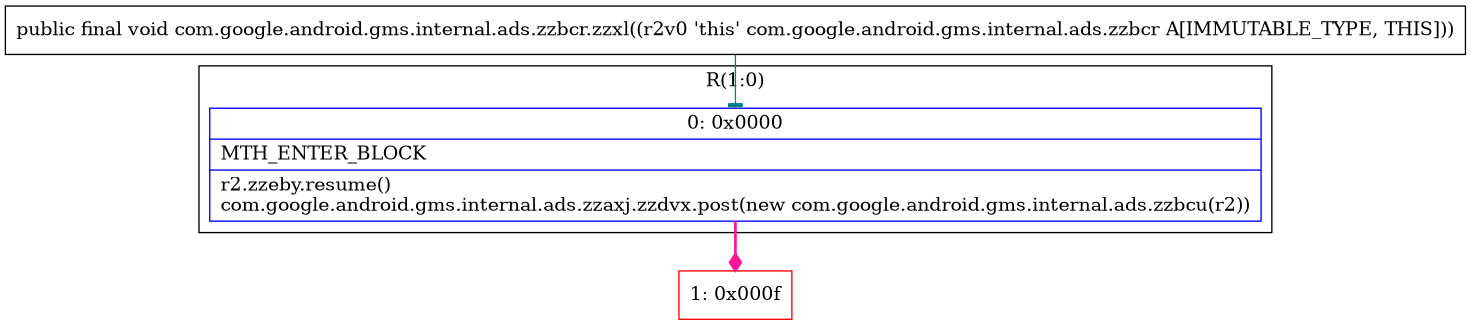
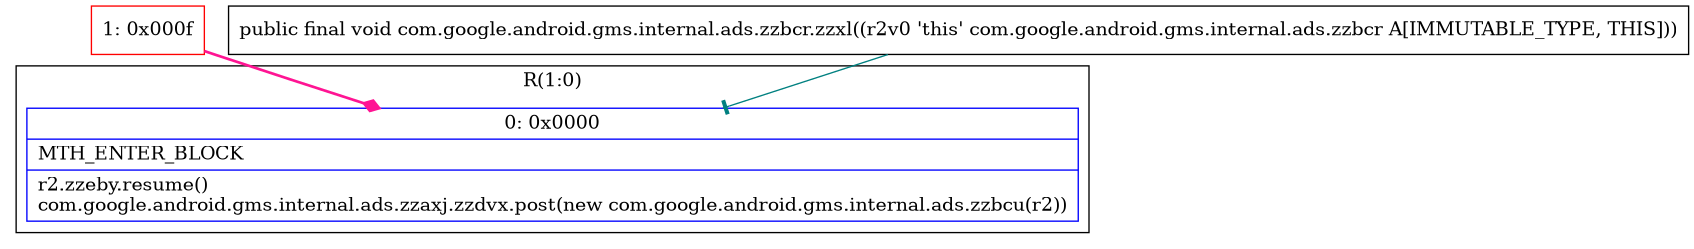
  digraph {
    node [shape=record]
    n1 [color=blue label="{0\:\ 0x0000|MTH_ENTER_BLOCK\l|r2.zzeby.resume()\lcom.google.android.gms.internal.ads.zzaxj.zzdvx.post(new com.google.android.gms.internal.ads.zzbcu(r2))\l}"]
    n2 [color=red label="{1\:\ 0x000f}"]
    n3 [label="{public final void com.google.android.gms.internal.ads.zzbcr.zzxl((r2v0 'this' com.google.android.gms.internal.ads.zzbcr A[IMMUTABLE_TYPE, THIS])) }"]
    subgraph cluster_1 {
      label="R(1:0)"
      n1
    }
-   n1 -> n2 [color=deeppink style=bold arrowhead=diamond]
+   n2 -> n1 [color=deeppink style=bold arrowhead=diamond]
    n3 -> n1 [color=teal style=solid arrowhead=tee]
  }
